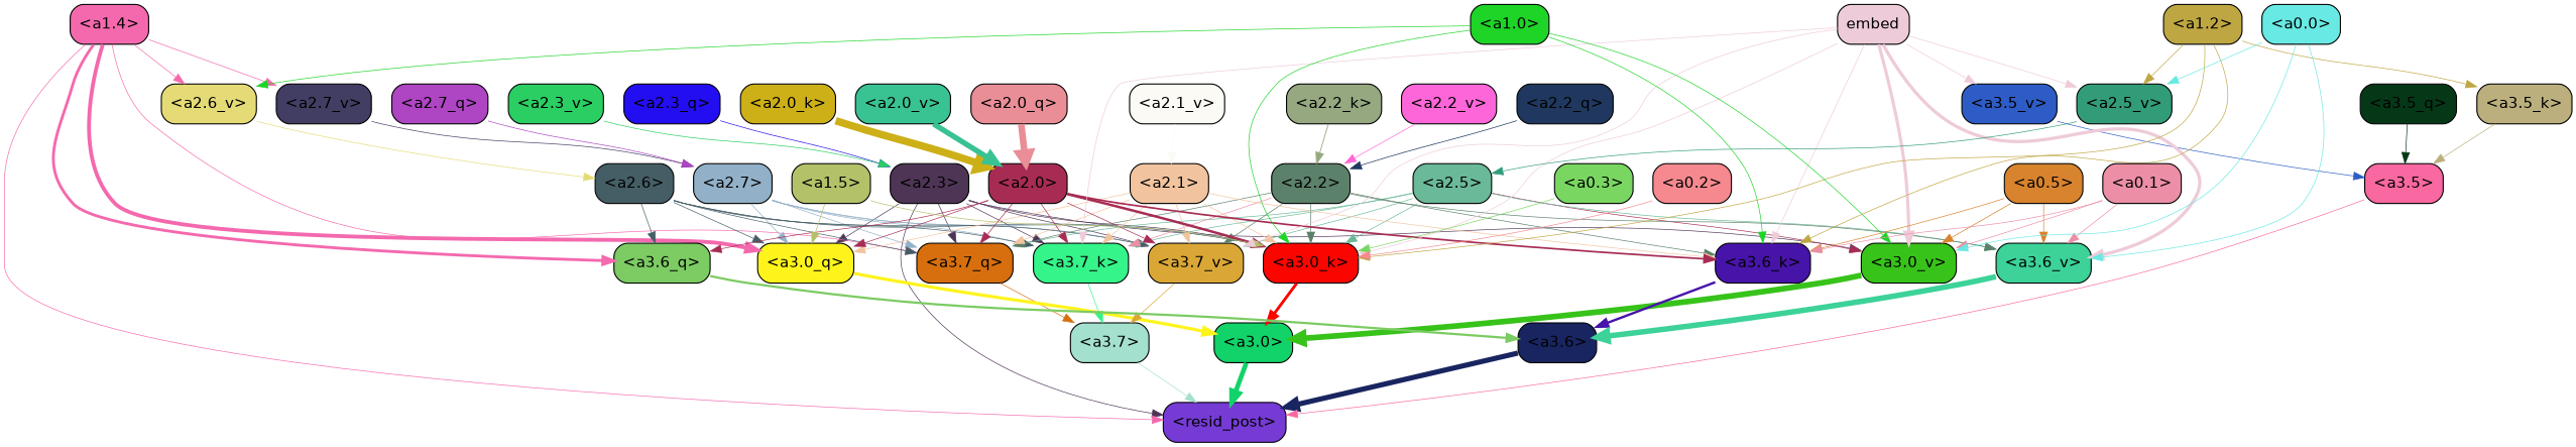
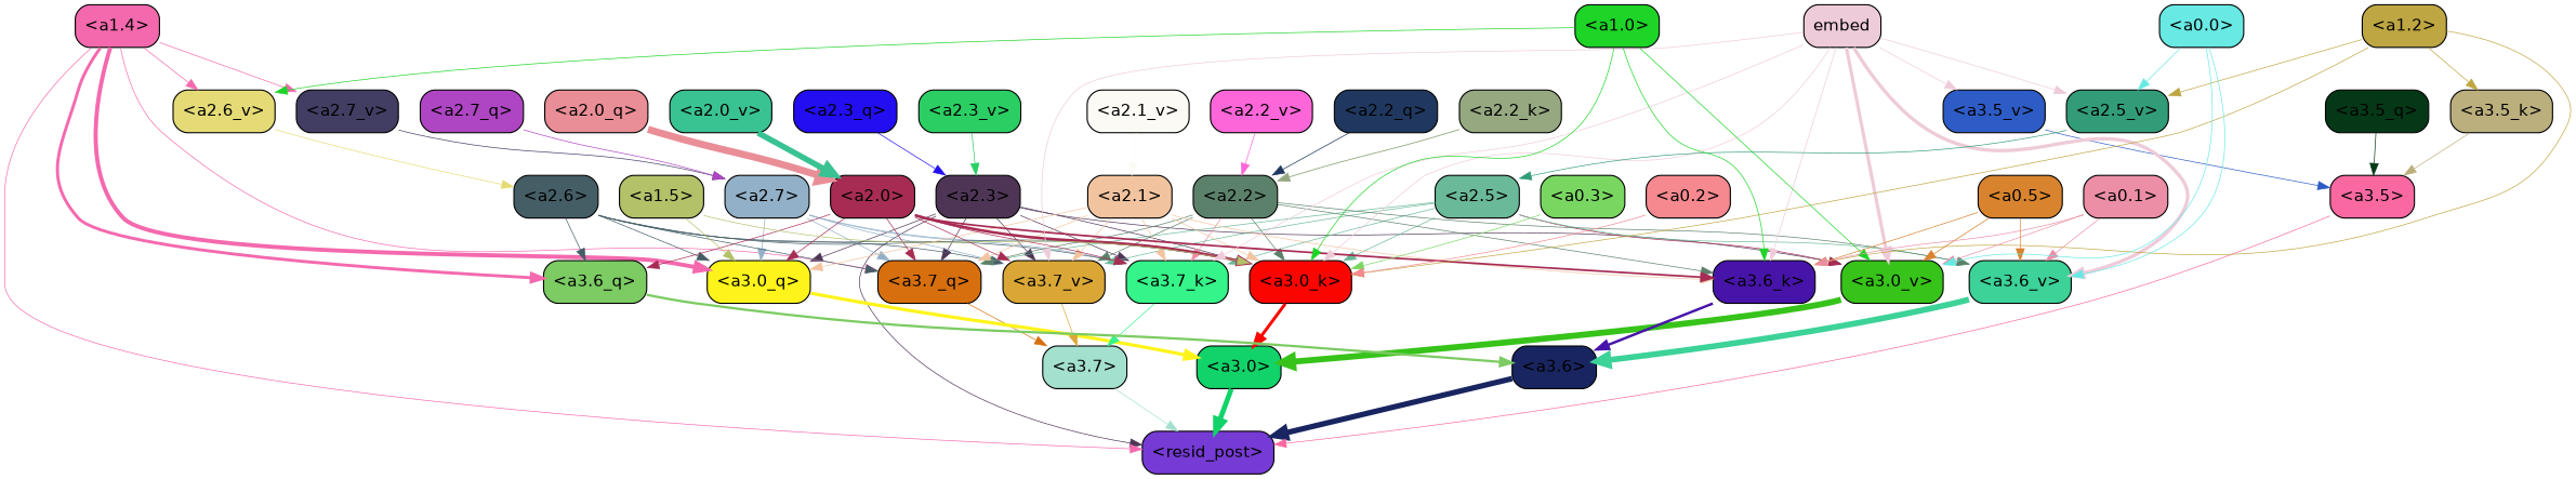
  strict digraph {
    splines=true
    node [color=black fontname=Helvetica shape=box style="filled, rounded"]
    edge [color="#a72c53" penwidth=0.6]
    "<a3.7>" [fillcolor="#a4e0ce"]
    "<resid_post>" [fillcolor="#763bd4"]
    "<a3.6>" [fillcolor="#192560"]
    "<a3.5>" [fillcolor="#f968a1"]
    "<a3.0>" [fillcolor="#12d369"]
    "<a2.3>" [fillcolor="#4e3556"]
    "<a3.7_q>" [fillcolor="#d76f0e"]
    "<a3.0_q>" [fillcolor="#fef41b"]
    "<a3.7_k>" [fillcolor="#35f489"]
    "<a3.0_k>" [fillcolor="#fb0500"]
    "<a3.7_v>" [fillcolor="#daa737"]
    "<a3.0_v>" [fillcolor="#37c31a"]
    "<a1.4>" [fillcolor="#f469ae"]
    "<a3.6_q>" [fillcolor="#7ccb63"]
    "<a2.7_v>" [fillcolor="#423d63"]
    "<a2.6_v>" [fillcolor="#e5db76"]
    "<a2.7>" [fillcolor="#92b0c7"]
    "<a2.6>" [fillcolor="#455e66"]
    "<a3.5_q>" [fillcolor="#053817"]
    "<a3.6_k>" [fillcolor="#4714a9"]
    "<a3.5_k>" [fillcolor="#bbaf7d"]
    "<a3.6_v>" [fillcolor="#3cd298"]
    "<a3.5_v>" [fillcolor="#2e5cc6"]
    "<a2.5>" [fillcolor="#6ab998"]
    "<a2.2>" [fillcolor="#5c816a"]
    "<a2.1>" [fillcolor="#f1c49f"]
    "<a2.0>" [fillcolor="#a72c53"]
    "<a1.5>" [fillcolor="#b3c169"]
    embed [fillcolor="#eecbd9"]
    "<a2.5_v>" [fillcolor="#329c79"]
    "<a1.2>" [fillcolor="#bea642"]
    "<a1.0>" [fillcolor="#1dd427"]
    "<a0.5>" [fillcolor="#d8832d"]
    "<a0.1>" [fillcolor="#ec8ea5"]
    "<a0.3>" [fillcolor="#79d761"]
    "<a0.2>" [fillcolor="#f5898f"]
    "<a0.0>" [fillcolor="#68e9e3"]
    "<a2.7_q>" [fillcolor="#ae45c3"]
    "<a2.3_q>" [fillcolor="#220ef0"]
    "<a2.2_q>" [fillcolor="#20385f"]
    "<a2.0_q>" [fillcolor="#e98e96"]
    "<a2.2_k>" [fillcolor="#95a880"]
-   "<a2.0_k>" [fillcolor="#cdaf18"]
    "<a2.3_v>" [fillcolor="#2bce63"]
    "<a2.2_v>" [fillcolor="#fd66d8"]
    "<a2.1_v>" [fillcolor="#fbfaf4"]
    "<a2.0_v>" [fillcolor="#39c292"]
    "<a3.7>" -> "<resid_post>" [color="#a4e0ce"]
    "<a3.6>" -> "<resid_post>" [color="#192560" penwidth=4.6696330308914185]
    "<a3.5>" -> "<resid_post>" [color="#f968a1"]
    "<a3.0>" -> "<resid_post>" [color="#12d369" penwidth=4.282557368278503]
    "<a2.3>" -> "<resid_post>" [color="#4e3556"]
    "<a2.3>" -> "<a3.7_q>" [color="#4e3556"]
    "<a2.3>" -> "<a3.0_q>" [color="#4e3556"]
    "<a2.3>" -> "<a3.7_k>" [color="#4e3556"]
    "<a2.3>" -> "<a3.0_k>" [color="#4e3556"]
    "<a2.3>" -> "<a3.7_v>" [color="#4e3556"]
    "<a2.3>" -> "<a3.0_v>" [color="#4e3556"]
    "<a3.7_q>" -> "<a3.7>" [color="#d76f0e"]
    "<a3.0_q>" -> "<a3.0>" [color="#fef41b" penwidth=2.8638100624084473]
    "<a3.7_k>" -> "<a3.7>" [color="#35f489"]
    "<a3.0_k>" -> "<a3.0>" [color="#fb0500" penwidth=2.6274144649505615]
    "<a3.7_v>" -> "<a3.7>" [color="#daa737"]
    "<a3.0_v>" -> "<a3.0>" [color="#37c31a" penwidth=5.188832879066467]
    "<a1.4>" -> "<resid_post>" [color="#f469ae"]
    "<a1.4>" -> "<a3.7_q>" [color="#f469ae"]
    "<a1.4>" -> "<a3.0_q>" [color="#f469ae" penwidth=3.4971605762839317]
    "<a1.4>" -> "<a3.6_q>" [color="#f469ae" penwidth=2.6073555648326874]
    "<a1.4>" -> "<a2.7_v>" [color="#f469ae"]
    "<a1.4>" -> "<a2.6_v>" [color="#f469ae"]
    "<a3.6_q>" -> "<a3.6>" [color="#7ccb63" penwidth=2.03758105635643]
    "<a2.7_v>" -> "<a2.7>" [color="#423d63"]
    "<a2.6_v>" -> "<a2.6>" [color="#e5db76"]
    "<a2.7>" -> "<a3.7_q>" [color="#92b0c7"]
    "<a2.7>" -> "<a3.0_q>" [color="#92b0c7"]
    "<a2.7>" -> "<a3.7_k>" [color="#92b0c7"]
    "<a2.7>" -> "<a3.0_k>" [color="#92b0c7"]
    "<a2.7>" -> "<a3.7_v>" [color="#92b0c7"]
    "<a2.6>" -> "<a3.7_q>" [color="#455e66"]
    "<a2.6>" -> "<a3.0_q>" [color="#455e66"]
    "<a2.6>" -> "<a3.7_k>" [color="#455e66"]
    "<a2.6>" -> "<a3.0_k>" [color="#455e66"]
    "<a2.6>" -> "<a3.7_v>" [color="#455e66"]
    "<a2.6>" -> "<a3.6_q>" [color="#455e66"]
    "<a3.5_q>" -> "<a3.5>" [color="#053817"]
    "<a3.6_k>" -> "<a3.6>" [color="#4714a9" penwidth=2.174198240041733]
    "<a3.5_k>" -> "<a3.5>" [color="#bbaf7d"]
    "<a3.6_v>" -> "<a3.6>" [color="#3cd298" penwidth=5.002329230308533]
    "<a3.5_v>" -> "<a3.5>" [color="#2e5cc6"]
    "<a2.5>" -> "<a3.7_q>" [color="#6ab998"]
    "<a2.5>" -> "<a3.7_k>" [color="#6ab998"]
    "<a2.5>" -> "<a3.0_k>" [color="#6ab998"]
    "<a2.5>" -> "<a3.7_v>" [color="#6ab998"]
    "<a2.5>" -> "<a3.0_v>"
    "<a2.5>" -> "<a3.6_v>" [color="#6ab998"]
    "<a2.2>" -> "<a3.7_q>" [color="#5c816a"]
    "<a2.2>" -> "<a3.7_k>" [color="#ec8ea5"]
    "<a2.2>" -> "<a3.0_k>" [color="#5c816a"]
    "<a2.2>" -> "<a3.7_v>" [color="#5c816a"]
    "<a2.2>" -> "<a3.6_k>" [color="#5c816a"]
    "<a2.2>" -> "<a3.6_v>" [color="#5c816a"]
    "<a2.1>" -> "<a3.7_q>" [color="#f1c49f"]
    "<a2.1>" -> "<a3.0_q>" [color="#f1c49f"]
    "<a2.1>" -> "<a3.7_k>" [color="#f1c49f"]
    "<a2.1>" -> "<a3.0_k>" [color="#f1c49f"]
    "<a2.1>" -> "<a3.7_v>" [color="#f1c49f"]
    "<a2.1>" -> "<a3.6_k>" [color="#f1c49f"]
    "<a2.0>" -> "<a3.7_q>"
    "<a2.0>" -> "<a3.0_q>"
    "<a2.0>" -> "<a3.7_k>"
    "<a2.0>" -> "<a3.0_k>" [penwidth=2.270527422428131]
    "<a2.0>" -> "<a3.7_v>"
    "<a2.0>" -> "<a3.6_q>"
    "<a2.0>" -> "<a3.6_k>" [penwidth=1.5568191409111023]
    "<a1.5>" -> "<a3.0_q>" [color="#b3c169"]
    "<a1.5>" -> "<a3.0_k>" [color="#b3c169"]
    embed -> "<a3.7_k>" [color="#eecbd9"]
    embed -> "<a3.0_k>" [color="#eecbd9"]
    embed -> "<a3.7_v>" [color="#eecbd9"]
    embed -> "<a3.0_v>" [color="#eecbd9" penwidth=2.8686431646347046]
    embed -> "<a3.6_k>" [color="#eecbd9"]
    embed -> "<a3.6_v>" [color="#eecbd9" penwidth=2.9588699340820312]
    embed -> "<a3.5_v>" [color="#eecbd9"]
    embed -> "<a2.5_v>" [color="#eecbd9"]
    "<a2.5_v>" -> "<a2.5>" [color="#329c79"]
    "<a1.2>" -> "<a3.0_k>" [color="#bea642"]
    "<a1.2>" -> "<a3.6_k>" [color="#bea642"]
    "<a1.2>" -> "<a3.5_k>" [color="#bea642"]
    "<a1.2>" -> "<a2.5_v>" [color="#bea642"]
    "<a1.0>" -> "<a3.0_k>" [color="#1dd427"]
    "<a1.0>" -> "<a3.0_v>" [color="#1dd427"]
    "<a1.0>" -> "<a2.6_v>" [color="#1dd427"]
    "<a1.0>" -> "<a3.6_k>" [color="#1dd427"]
    "<a0.5>" -> "<a3.0_v>" [color="#d8832d" penwidth=0.6421224474906921]
    "<a0.5>" -> "<a3.6_k>" [color="#d8832d"]
    "<a0.5>" -> "<a3.6_v>" [color="#d8832d"]
    "<a0.1>" -> "<a3.0_v>" [color="#ec8ea5"]
    "<a0.1>" -> "<a3.6_k>" [color="#ec8ea5"]
    "<a0.1>" -> "<a3.6_v>" [color="#ec8ea5"]
    "<a0.3>" -> "<a3.0_k>" [color="#79d761"]
    "<a0.2>" -> "<a3.0_k>" [color="#f5898f"]
    "<a0.0>" -> "<a3.0_v>" [color="#68e9e3"]
    "<a0.0>" -> "<a3.6_v>" [color="#68e9e3"]
    "<a0.0>" -> "<a2.5_v>" [color="#68e9e3"]
    "<a2.7_q>" -> "<a2.7>" [color="#ae45c3"]
    "<a2.3_q>" -> "<a2.3>" [color="#220ef0"]
    "<a2.2_q>" -> "<a2.2>" [color="#20385f" penwidth=0.6340763568878174]
    "<a2.0_q>" -> "<a2.0>" [color="#e98e96" penwidth=6.0160088539123535]
    "<a2.2_k>" -> "<a2.2>" [color="#95a880" penwidth=0.7764816284179688]
-   "<a2.0_k>" -> "<a2.0>" [color="#cdaf18" penwidth=6.773025274276733]
    "<a2.3_v>" -> "<a2.3>" [color="#2bce63"]
    "<a2.2_v>" -> "<a2.2>" [color="#fd66d8"]
    "<a2.1_v>" -> "<a2.1>" [color="#fbfaf4"]
    "<a2.0_v>" -> "<a2.0>" [color="#39c292" penwidth=4.906715989112854]
  }
